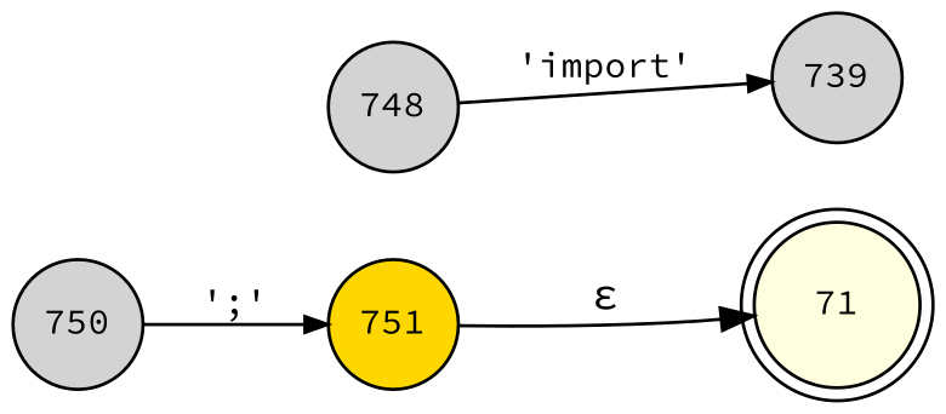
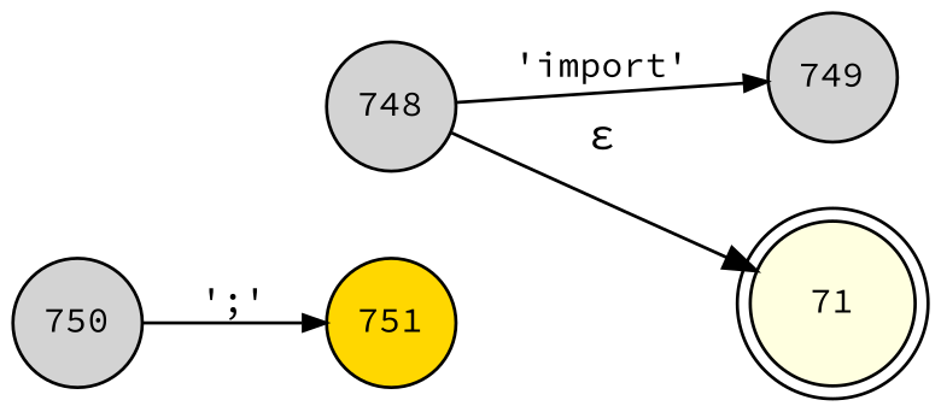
  digraph {
    fontname="Source Code Pro"
    rankdir=LR
    node [fillcolor=lightgrey fixedsize=true fontname="Source Code Pro" fontsize=11 shape=circle style=filled peripheries=1]
    edge [arrowhead=normal arrowsize=.7 fontname="Source Code Pro" fontsize=11]
    n1 [fillcolor=lightyellow label=71 shape=doublecircle width=.6 peripheries=""]
    n2 [label=748 width=.55]
-   n3 [label=739 width=.55]
+   n3 [label=749 width=.55]
    n4 [label=750 width=.55]
    n5 [fillcolor=gold label=751 width=.55]
    n2 -> n3 [label="'import'"]
    n4 -> n5 [label="';'"]
-   n5 -> n1 [label="&epsilon;" arrowhead="" arrowsize="" fontsize=""]
+   n2 -> n1 [label="&epsilon;" arrowhead="" arrowsize="" fontsize=""]
  }
